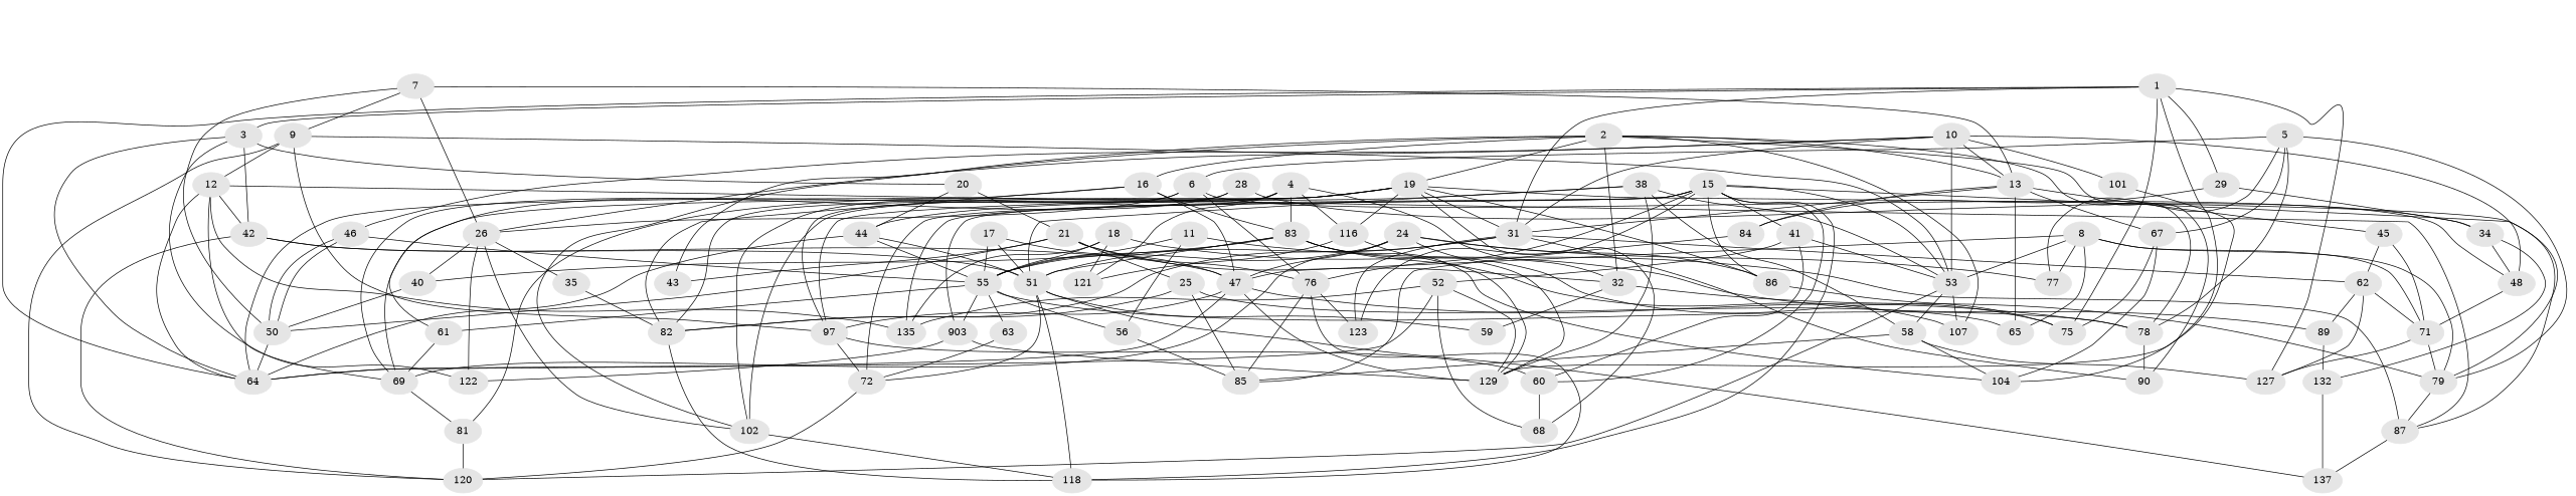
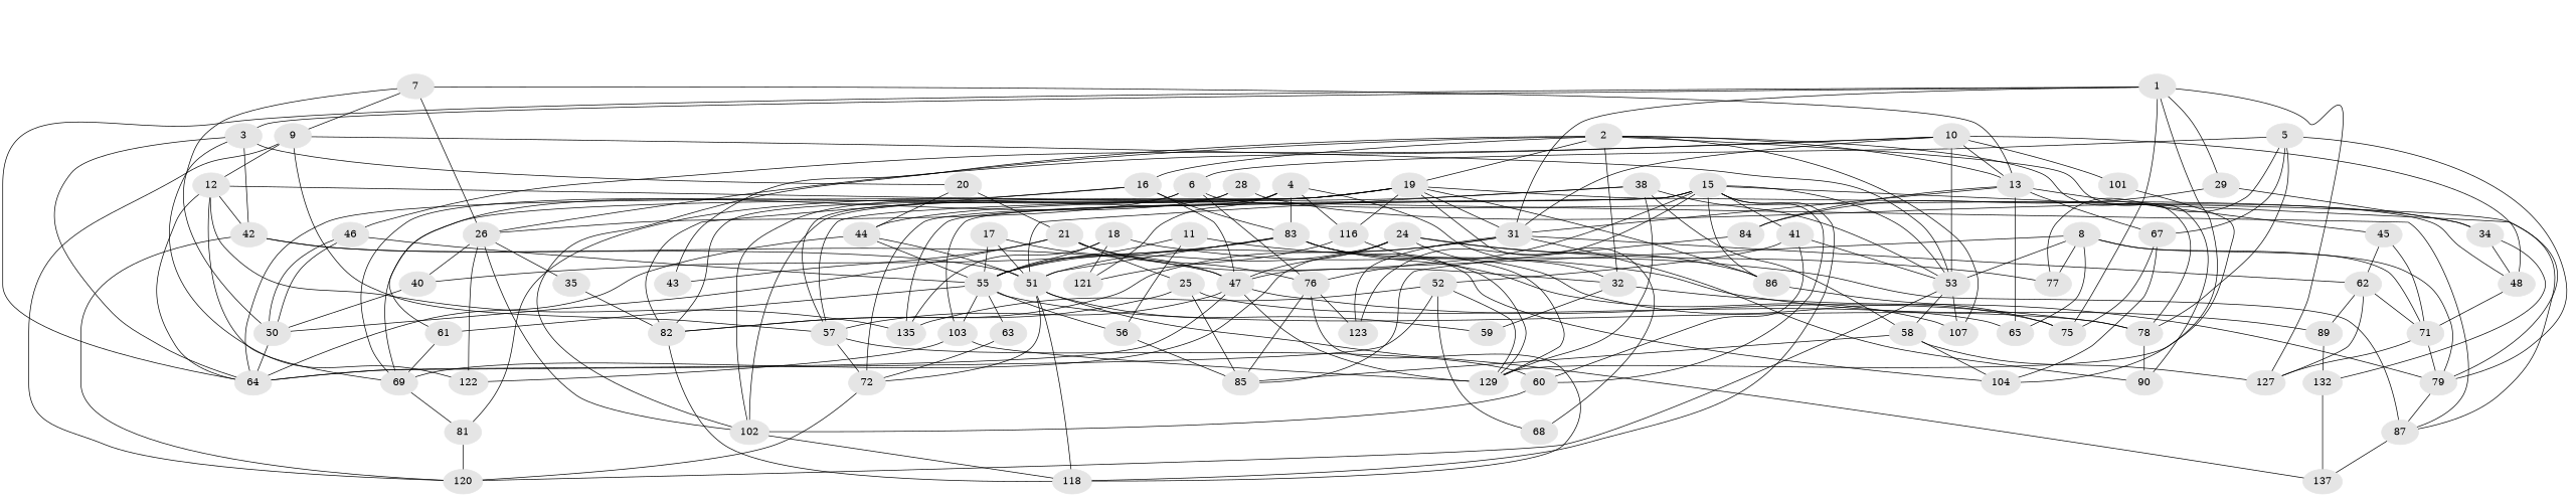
  graph {
    node [color=gray90 style=filled]
    1 [super="+22"]
    3 [super="+66"]
    29
    31 [super="+133"]
    64 [super="+80"]
    75 [super="+105"]
    127
    129 [super="+131"]
    20
    42 [super="+119"]
    122
    84
    34 [super="+98"]
    90
    82 [super="+86"]
    123
    51 [super="+113"]
    62 [super="+96"]
    2 [super="+136"]
    13 [super="+14"]
    16 [super="+30"]
    19 [super="+49"]
    32
    43
    78
    102 [super="+112"]
    107
    67 [super="+108"]
    65
    45
    n31 [label=83 super="+130"]
    47 [super="+93"]
    116
    69 [super="+134"]
-   57 [super="+73" label=97]
+   57 [super="+73"]
    87 [super="+88"]
    n37 [label=86]
    68
    81
    79 [super="+111"]
    59
    118
    21 [super="+91"]
    44 [super="+110"]
    120 [super="+124"]
    4 [super="+92"]
    121
    55 [super="+126"]
    40
    104
    5 [super="+95"]
    6
    77
    26 [super="+37"]
    48 [super="+114"]
    76 [super="+97"]
    35
    71 [super="+94"]
    85 [super="+99"]
    9 [super="+117"]
    53 [super="+106"]
    12 [super="+39"]
    7
    50 [super="+128"]
    8 [super="+83"]
    58
    60
    72 [super="+115"]
    10 [super="+23"]
    46 [super="+100"]
    101
    135
    56
-   103 [label=903]
+   103
    61
    63
    11
    137
    15 [super="+70"]
    41
    52
    17
    18 [super="+109"]
    89
    132
    25
    24 [super="+125"]
    28
    38 [super="+74"]
    1 -- 3
    1 -- 29
    1 -- 31
    1 -- 64
    1 -- 75
    1 -- 127
    1 -- 129
    3 -- 64
    3 -- 20
    3 -- 42
    3 -- 122
    29 -- 84
    29 -- 34
    31 -- 90
    31 -- 82
    31 -- 123
    31 -- 51
    31 -- 62
    20 -- 21 [weight=2]
    20 -- 44
    42 -- 51
    42 -- 47
    42 -- 120
    84 -- 85
    34 -- 48
    34 -- 132
    82 -- 118
    51 -- 59
    51 -- 118
    51 -- 72
    51 -- 137
    62 -- 127
    62 -- 71
    62 -- 89
    2 -- 90
    2 -- 13
    2 -- 16
    2 -- 19
    2 -- 32
    2 -- 43
    2 -- 78
    2 -- 102
    2 -- 107
    13 -- 31
    13 -- 84
    13 -- 67
    13 -- 65
    13 -- 45
    16 -- 64
    16 -- 82
    16 -- n31
    16 -- 47
    19 -- 31
    19 -- 102
    19 -- 116
    19 -- 69
    19 -- 57
    19 -- 87
    19 -- n37
    19 -- 68
    19 -- 81
    32 -- 79
    32 -- 59
    78 -- 90
    102 -- 118
    67 -- 75
    67 -- 104
    45 -- 62
    45 -- 71
    n31 -- 75
    n31 -- 51
    n31 -- 107
    n31 -- 55
    n31 -- 40
    n31 -- 104
    47 -- 64
    47 -- 129
    47 -- 78
    47 -- 57
    116 -- 129
    116 -- 121
    69 -- 81
    57 -- 60
    57 -- 72
    87 -- 137
    n37 -- 75
    81 -- 120
    79 -- 87
    21 -- 32
    21 -- 43
    21 -- 76
    21 -- 50
    21 -- 25
    44 -- 64
    44 -- 51
    44 -- 55
    4 -- 82
    4 -- 32
    4 -- 102
    4 -- n31
    4 -- 116
    4 -- 121
    55 -- 78
    55 -- 56
    55 -- 103
    55 -- 61
    55 -- 63
    40 -- 50
    5 -- 78
    5 -- 67
    5 -- 79
    5 -- 6
    5 -- 77
    6 -- 69
    6 -- 26
    6 -- 48
    6 -- 76
    26 -- 122
    26 -- 102
    26 -- 40
    26 -- 35
    48 -- 71
    76 -- 123
    76 -- 118
    76 -- 85
    35 -- 82
    71 -- 127
    71 -- 79
    9 -- 57
    9 -- 120
    9 -- 53
    9 -- 12
    53 -- 107
    53 -- 120
    53 -- 58
    12 -- 64
    12 -- 42
    12 -- 69
    12 -- 87
    12 -- 135
    7 -- 13
    7 -- 26
    7 -- 9
    7 -- 50
    50 -- 64
    8 -- 65
    8 -- 47
    8 -- 79
    8 -- 77
    8 -- 71
    8 -- 53
    58 -- 127
    58 -- 104
    58 -- 85
-   60 -- 68
+   60 -- 102
    72 -- 120
    10 -- 31
    10 -- 13
    10 -- 26
    10 -- 48
    10 -- 53
    10 -- 46
    10 -- 101
    46 -- 55
    46 -- 50
    46 -- 50
    101 -- 104
    56 -- 85
    103 -- 129
    103 -- 122
    61 -- 69
    63 -- 72
    11 -- 87 [weight=2]
    11 -- 55
    11 -- 56
    15 -- 123
    15 -- n37
    15 -- 79
    15 -- 118
    15 -- 76
    15 -- 53
    15 -- 60
    15 -- 72
    15 -- 135
    15 -- 103
    15 -- 41
    41 -- 53
    41 -- 60
    41 -- 52
    52 -- 64
    52 -- 129
    52 -- 68
    52 -- 135
    17 -- 51
    17 -- 47
    17 -- 55
    18 -- 121
    18 -- 55
    18 -- 135
    18 -- 89
    89 -- 132
    132 -- 137
    25 -- 82
    25 -- 65
    25 -- 85
    24 -- 129
    24 -- 47
    24 -- 69
    24 -- n37
    24 -- 55
    24 -- 77
    28 -- 34
    28 -- 57
    28 -- 61
    38 -- 129
    38 -- 51
    38 -- 44
    38 -- 53
    38 -- 58
  }
